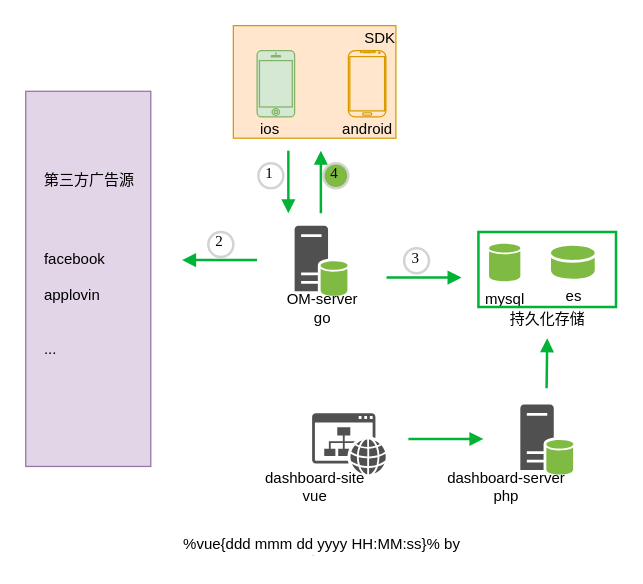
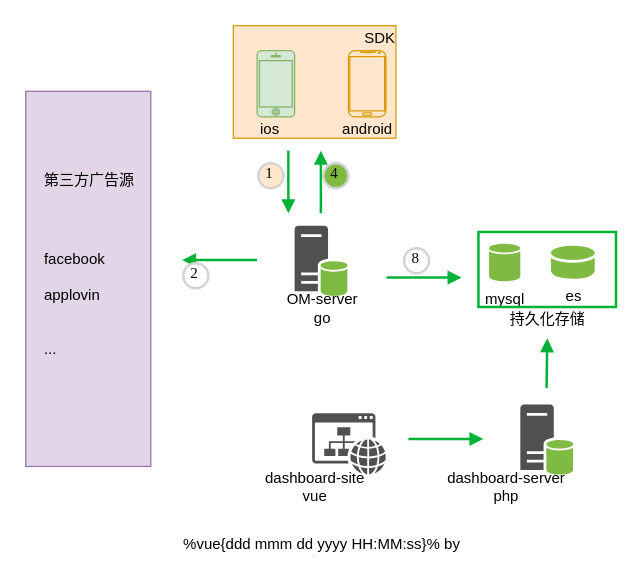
  <mxCell id="0" />
  <mxCell id="1" parent="0" />
  <mxCell id="2" value="" style="rounded=0;whiteSpace=wrap;html=1;fillColor=#ffe6cc;strokeColor=#d79b00;" vertex="1" parent="1"><mxGeometry x="186" y="20" width="130" height="90" as="geometry" /></mxCell>
  <mxCell id="3" value="SDK" style="text;html=1;align=center;verticalAlign=middle;resizable=0;points=[];autosize=1;strokeColor=none;fillColor=none;" vertex="1" parent="1"><mxGeometry x="282.5" y="20" width="40" height="20" as="geometry" /></mxCell>
  <mxCell id="4" value="" style="rounded=0;whiteSpace=wrap;html=1;fillColor=#e1d5e7;strokeColor=#9673a6;" vertex="1" parent="1"><mxGeometry x="20" y="72.5" width="100" height="300" as="geometry" /></mxCell>
  <mxCell id="5" value="&lt;h1&gt;&lt;span style=&quot;font-size: 12px ; font-weight: 400 ; text-align: center&quot;&gt;第三方广告源&lt;/span&gt;&lt;br&gt;&lt;/h1&gt;&lt;div&gt;&lt;span style=&quot;font-size: 12px ; font-weight: 400 ; text-align: center&quot;&gt;&lt;br&gt;&lt;/span&gt;&lt;/div&gt;&lt;div&gt;&lt;span style=&quot;font-size: 12px ; font-weight: 400 ; text-align: center&quot;&gt;&lt;br&gt;&lt;/span&gt;&lt;/div&gt;&lt;div&gt;&lt;span style=&quot;font-size: 12px ; font-weight: 400 ; text-align: center&quot;&gt;facebook&lt;/span&gt;&lt;/div&gt;&lt;div&gt;&lt;span style=&quot;font-size: 12px ; font-weight: 400 ; text-align: center&quot;&gt;&lt;br&gt;&lt;/span&gt;&lt;/div&gt;&lt;div&gt;&lt;span style=&quot;font-size: 12px ; font-weight: 400 ; text-align: center&quot;&gt;applovin&lt;/span&gt;&lt;/div&gt;&lt;div&gt;&lt;span style=&quot;font-size: 12px ; font-weight: 400 ; text-align: center&quot;&gt;&lt;br&gt;&lt;/span&gt;&lt;/div&gt;&lt;div&gt;&lt;span style=&quot;font-size: 12px ; font-weight: 400 ; text-align: center&quot;&gt;&lt;br&gt;&lt;/span&gt;&lt;/div&gt;&lt;div&gt;&lt;span style=&quot;font-size: 12px ; font-weight: 400 ; text-align: center&quot;&gt;...&lt;/span&gt;&lt;/div&gt;&lt;div&gt;&lt;span style=&quot;font-size: 12px ; font-weight: 400 ; text-align: center&quot;&gt;&lt;br&gt;&lt;/span&gt;&lt;/div&gt;&lt;div&gt;&lt;span style=&quot;font-size: 12px ; font-weight: 400 ; text-align: center&quot;&gt;&amp;nbsp;&amp;nbsp;&lt;/span&gt;&lt;/div&gt;" style="text;html=1;strokeColor=none;fillColor=none;spacing=5;spacingTop=-20;whiteSpace=wrap;overflow=hidden;rounded=0;" vertex="1" parent="1"><mxGeometry x="30" y="120" width="80" height="190" as="geometry" /></mxCell>
  <mxCell id="6" value="mysql" style="sketch=0;shadow=0;dashed=0;html=1;strokeColor=none;labelPosition=center;verticalLabelPosition=bottom;verticalAlign=top;outlineConnect=0;align=center;shape=mxgraph.office.databases.database;fillColor=#7FBA42;" vertex="1" parent="1"><mxGeometry x="390.5" y="194.5" width="25" height="30" as="geometry" /></mxCell>
  <mxCell id="7" value="" style="sketch=0;pointerEvents=1;shadow=0;dashed=0;html=1;strokeColor=none;fillColor=#505050;labelPosition=center;verticalLabelPosition=bottom;verticalAlign=top;outlineConnect=0;align=center;shape=mxgraph.office.servers.database_server_green;" vertex="1" parent="1"><mxGeometry x="415.5" y="323" width="43" height="56" as="geometry" /></mxCell>
  <mxCell id="8" value="dashboard-server&lt;br&gt;php" style="text;html=1;align=center;verticalAlign=middle;resizable=0;points=[];autosize=1;strokeColor=none;fillColor=none;" vertex="1" parent="1"><mxGeometry x="348.5" y="374" width="110" height="30" as="geometry" /></mxCell>
  <mxCell id="9" value="" style="sketch=0;pointerEvents=1;shadow=0;dashed=0;html=1;strokeColor=none;fillColor=#505050;labelPosition=center;verticalLabelPosition=bottom;verticalAlign=top;outlineConnect=0;align=center;shape=mxgraph.office.concepts.website;" vertex="1" parent="1"><mxGeometry x="249" y="330" width="59" height="49" as="geometry" /></mxCell>
  <mxCell id="10" value="dashboard-site&lt;br&gt;vue" style="text;html=1;align=center;verticalAlign=middle;resizable=0;points=[];autosize=1;strokeColor=none;fillColor=none;" vertex="1" parent="1"><mxGeometry x="206" y="374" width="90" height="30" as="geometry" /></mxCell>
  <mxCell id="11" value="" style="sketch=0;pointerEvents=1;shadow=0;dashed=0;html=1;strokeColor=none;fillColor=#505050;labelPosition=center;verticalLabelPosition=bottom;verticalAlign=top;outlineConnect=0;align=center;shape=mxgraph.office.servers.database_server_green;" vertex="1" parent="1"><mxGeometry x="235" y="180" width="43" height="56" as="geometry" /></mxCell>
  <mxCell id="12" value="OM-server&lt;br&gt;go" style="text;html=1;align=center;verticalAlign=middle;resizable=0;points=[];autosize=1;strokeColor=none;fillColor=none;" vertex="1" parent="1"><mxGeometry x="221.5" y="231" width="70" height="30" as="geometry" /></mxCell>
  <mxCell id="13" value="" style="html=1;verticalLabelPosition=bottom;labelBackgroundColor=#ffffff;verticalAlign=top;shadow=0;dashed=0;strokeWidth=1;shape=mxgraph.ios7.misc.iphone;strokeColor=#82b366;fillColor=#d5e8d4;" vertex="1" parent="1"><mxGeometry x="205" y="40" width="30" height="53" as="geometry" /></mxCell>
  <mxCell id="14" value="" style="verticalLabelPosition=bottom;verticalAlign=top;html=1;shadow=0;dashed=0;strokeWidth=1;shape=mxgraph.android.phone2;strokeColor=#d79b00;fillColor=#ffe6cc;" vertex="1" parent="1"><mxGeometry x="278" y="40" width="30" height="53" as="geometry" /></mxCell>
  <mxCell id="15" value="ios" style="text;html=1;align=center;verticalAlign=middle;resizable=0;points=[];autosize=1;strokeColor=none;fillColor=none;" vertex="1" parent="1"><mxGeometry x="200" y="93" width="30" height="20" as="geometry" /></mxCell>
  <mxCell id="16" value="android" style="text;html=1;align=center;verticalAlign=middle;resizable=0;points=[];autosize=1;strokeColor=none;fillColor=none;" vertex="1" parent="1"><mxGeometry x="263" y="93" width="60" height="20" as="geometry" /></mxCell>
  <mxCell id="17" value="" style="edgeStyle=none;rounded=0;html=1;jettySize=auto;orthogonalLoop=1;strokeColor=#00B336;strokeWidth=2;fontColor=#000000;jumpStyle=none;endArrow=block;endFill=1;startArrow=none;" edge="1" parent="1"><mxGeometry width="100" relative="1" as="geometry"><mxPoint x="436.5" y="310" as="sourcePoint" /><mxPoint x="437" y="270" as="targetPoint" /></mxGeometry></mxCell>
  <mxCell id="18" value="" style="edgeStyle=none;rounded=0;html=1;jettySize=auto;orthogonalLoop=1;strokeColor=#00B336;strokeWidth=2;fontColor=#000000;jumpStyle=none;endArrow=block;endFill=1;startArrow=none;" edge="1" parent="1"><mxGeometry width="100" relative="1" as="geometry"><mxPoint x="326" y="350.5" as="sourcePoint" /><mxPoint x="386" y="350.5" as="targetPoint" /></mxGeometry></mxCell>
  <mxCell id="19" value="" style="edgeStyle=none;rounded=0;html=1;jettySize=auto;orthogonalLoop=1;strokeColor=#00B336;strokeWidth=2;fontColor=#000000;jumpStyle=none;endArrow=block;endFill=1;startArrow=none;" edge="1" parent="1"><mxGeometry width="100" relative="1" as="geometry"><mxPoint x="205" y="207.5" as="sourcePoint" /><mxPoint x="145" y="207.5" as="targetPoint" /></mxGeometry></mxCell>
  <mxCell id="20" value="" style="edgeStyle=none;rounded=0;html=1;entryX=0;entryY=0.5;jettySize=auto;orthogonalLoop=1;strokeColor=#00B336;strokeWidth=2;fontColor=#000000;jumpStyle=none;endArrow=block;endFill=1;startArrow=none;" edge="1" parent="1"><mxGeometry width="100" relative="1" as="geometry"><mxPoint x="308.5" y="221.5" as="sourcePoint" /><mxPoint x="368.5" y="221.5" as="targetPoint" /></mxGeometry></mxCell>
  <mxCell id="21" value="" style="edgeStyle=none;rounded=0;html=1;jettySize=auto;orthogonalLoop=1;strokeColor=#00B336;strokeWidth=2;fontColor=#000000;jumpStyle=none;endArrow=block;endFill=1;startArrow=none;" edge="1" parent="1"><mxGeometry width="100" relative="1" as="geometry"><mxPoint x="230" y="120" as="sourcePoint" /><mxPoint x="230" y="170" as="targetPoint" /></mxGeometry></mxCell>
- <mxCell id="22" value="1" style="ellipse;whiteSpace=wrap;html=1;aspect=fixed;strokeWidth=2;fontFamily=Tahoma;spacingBottom=4;spacingRight=2;strokeColor=#d3d3d3;" vertex="1" parent="1"><mxGeometry x="206" y="130" width="20" height="20" as="geometry" /></mxCell>
- <mxCell id="23" value="2" style="ellipse;whiteSpace=wrap;html=1;aspect=fixed;strokeWidth=2;fontFamily=Tahoma;spacingBottom=4;spacingRight=2;strokeColor=#d3d3d3;" vertex="1" parent="1"><mxGeometry x="166" y="185" width="20" height="20" as="geometry" /></mxCell>
+ <mxCell id="22" value="1" style="ellipse;whiteSpace=wrap;html=1;aspect=fixed;strokeWidth=2;fontFamily=Tahoma;spacingBottom=4;spacingRight=2;strokeColor=#d3d3d3;fillColor=#ffe6cc;" vertex="1" parent="1"><mxGeometry x="206" y="130" width="20" height="20" as="geometry" /></mxCell>
+ <mxCell id="23" value="2" style="ellipse;whiteSpace=wrap;html=1;aspect=fixed;strokeWidth=2;fontFamily=Tahoma;spacingBottom=4;spacingRight=2;strokeColor=#d3d3d3;" vertex="1" parent="1"><mxGeometry x="146" y="210" width="20" height="20" as="geometry" /></mxCell>
  <mxCell id="24" value="" style="edgeStyle=none;rounded=0;html=1;jettySize=auto;orthogonalLoop=1;strokeColor=#00B336;strokeWidth=2;fontColor=#000000;jumpStyle=none;endArrow=block;endFill=1;startArrow=none;" edge="1" parent="1"><mxGeometry width="100" relative="1" as="geometry"><mxPoint x="256" y="170" as="sourcePoint" /><mxPoint x="256" y="120" as="targetPoint" /></mxGeometry></mxCell>
- <mxCell id="25" value="3" style="ellipse;whiteSpace=wrap;html=1;aspect=fixed;strokeWidth=2;fontFamily=Tahoma;spacingBottom=4;spacingRight=2;strokeColor=#d3d3d3;" vertex="1" parent="1"><mxGeometry x="322.5" y="198" width="20" height="20" as="geometry" /></mxCell>
+ <mxCell id="25" value="8" style="ellipse;whiteSpace=wrap;html=1;aspect=fixed;strokeWidth=2;fontFamily=Tahoma;spacingBottom=4;spacingRight=2;strokeColor=#d3d3d3;" vertex="1" parent="1"><mxGeometry x="322.5" y="198" width="20" height="20" as="geometry" /></mxCell>
  <mxCell id="26" value="" style="rounded=0;whiteSpace=wrap;html=1;fillColor=none;strokeColor=#00B336;strokeWidth=2;" vertex="1" parent="1"><mxGeometry x="382" y="185" width="110" height="60" as="geometry" /></mxCell>
  <mxCell id="27" value="es" style="sketch=0;shadow=0;dashed=0;html=1;strokeColor=none;labelPosition=center;verticalLabelPosition=bottom;verticalAlign=top;outlineConnect=0;align=center;shape=mxgraph.office.databases.database_mini_1;fillColor=#7FBA42;" vertex="1" parent="1"><mxGeometry x="440" y="196" width="35" height="27" as="geometry" /></mxCell>
  <mxCell id="28" value="4" style="ellipse;whiteSpace=wrap;html=1;aspect=fixed;strokeWidth=2;fontFamily=Tahoma;spacingBottom=4;spacingRight=2;strokeColor=#d3d3d3;fillColor=#7fba42;" vertex="1" parent="1"><mxGeometry x="258" y="130" width="20" height="20" as="geometry" /></mxCell>
  <mxCell id="29" value="持久化存储" style="text;html=1;align=center;verticalAlign=middle;resizable=0;points=[];autosize=1;strokeColor=none;fillColor=none;" vertex="1" parent="1"><mxGeometry x="397" y="245" width="80" height="20" as="geometry" /></mxCell>
  <mxCell id="30" value="%vue{ddd mmm dd yyyy HH:MM:ss}% by glong" style="text;html=1;strokeColor=none;fillColor=none;align=center;verticalAlign=middle;whiteSpace=wrap;overflow=hidden;" vertex="1" parent="1"><mxGeometry x="129.5" y="425" width="254" height="20" as="geometry" /></mxCell>
